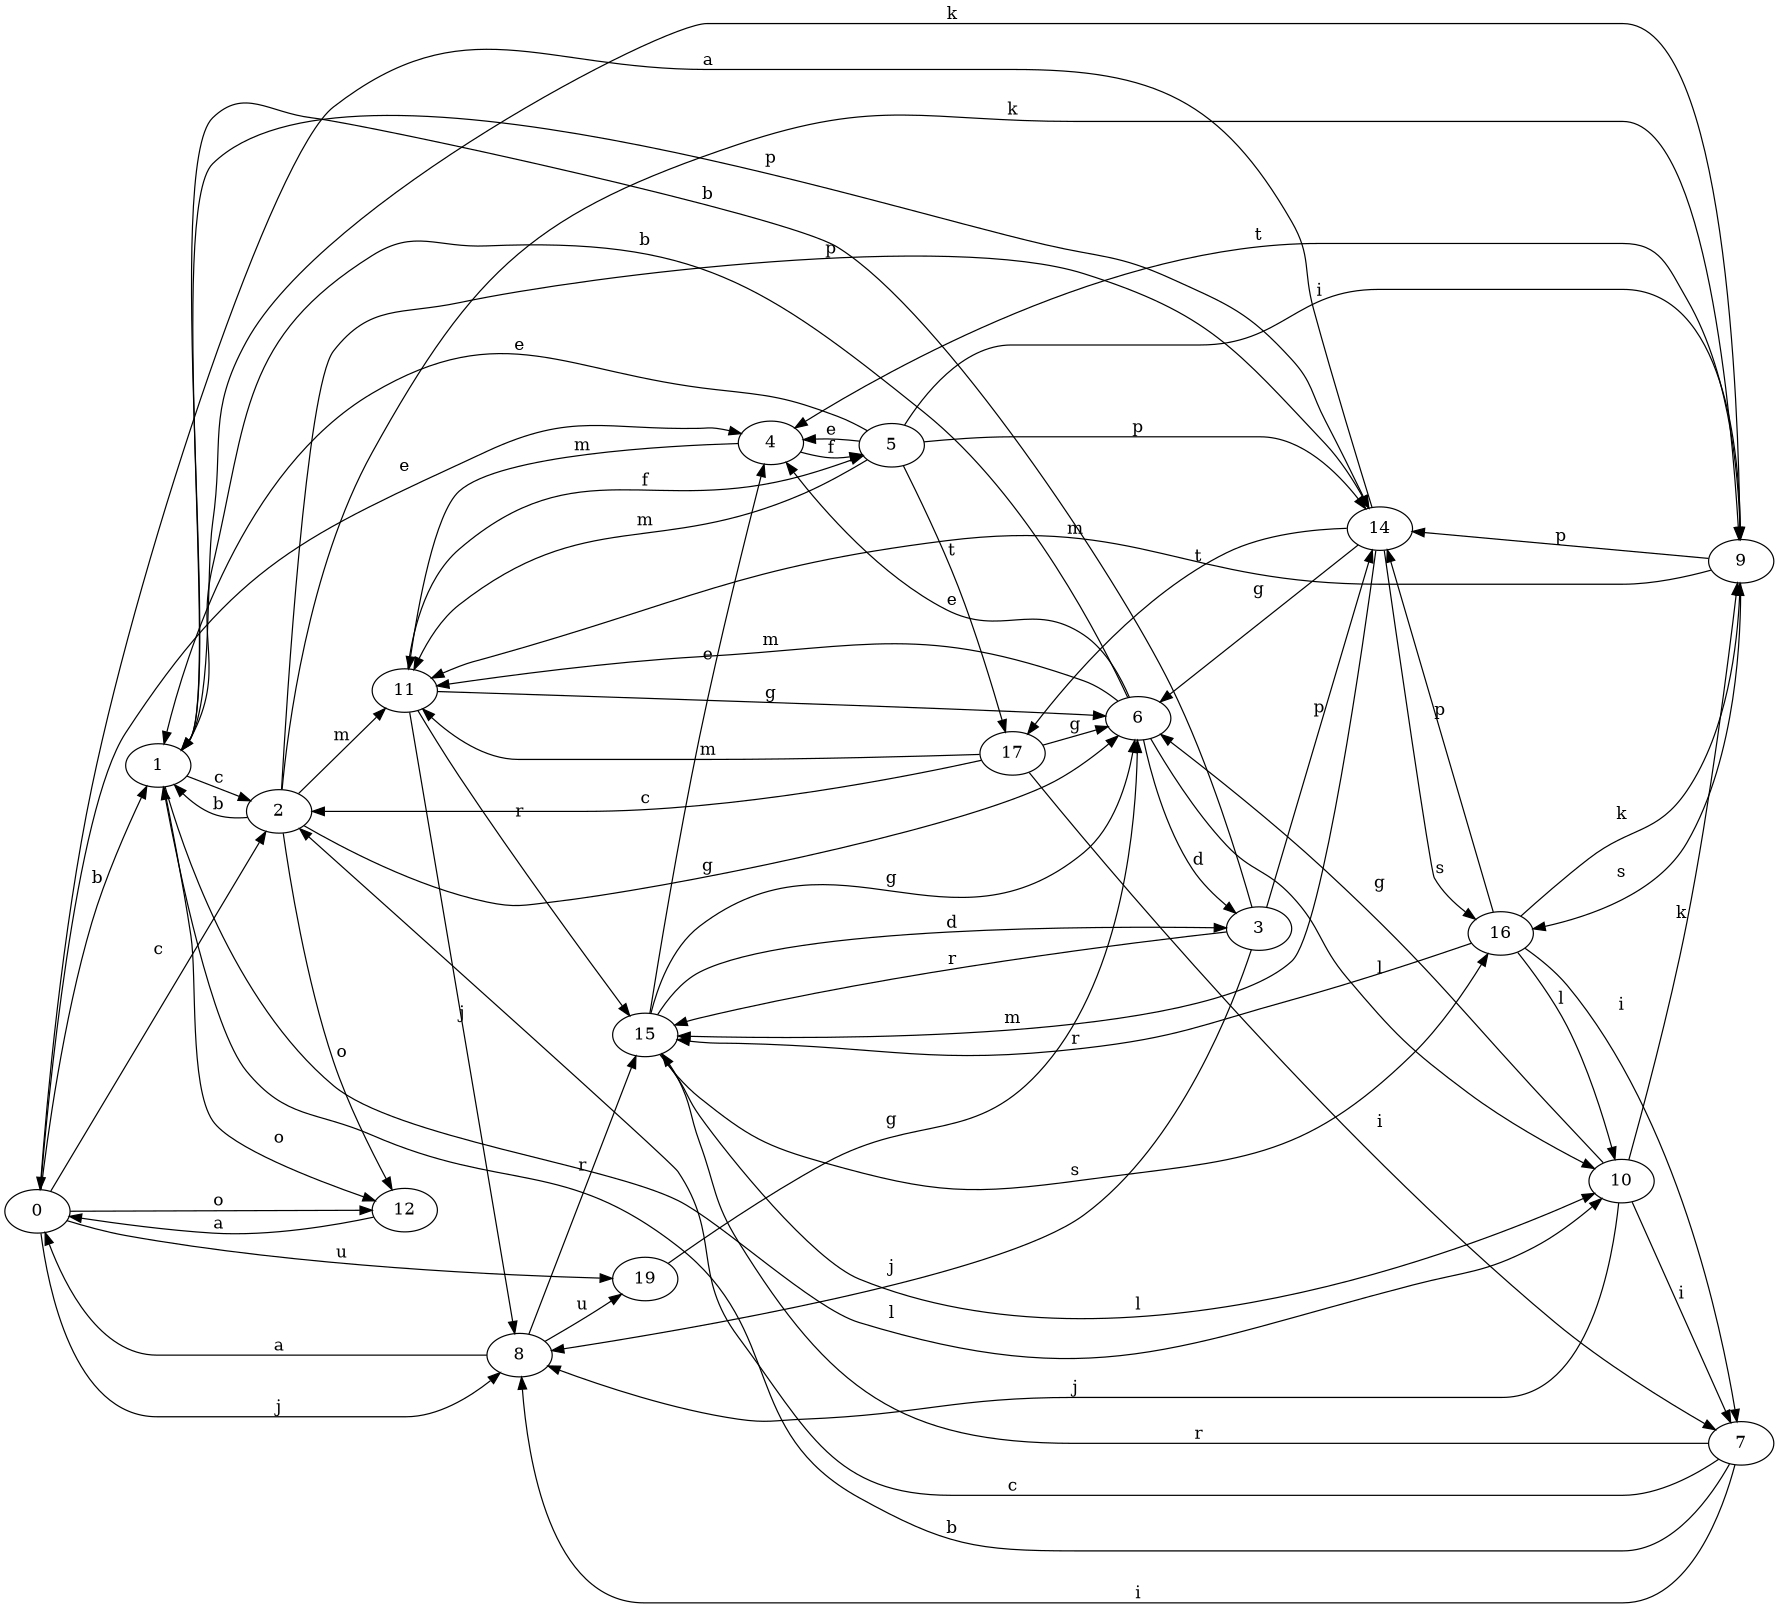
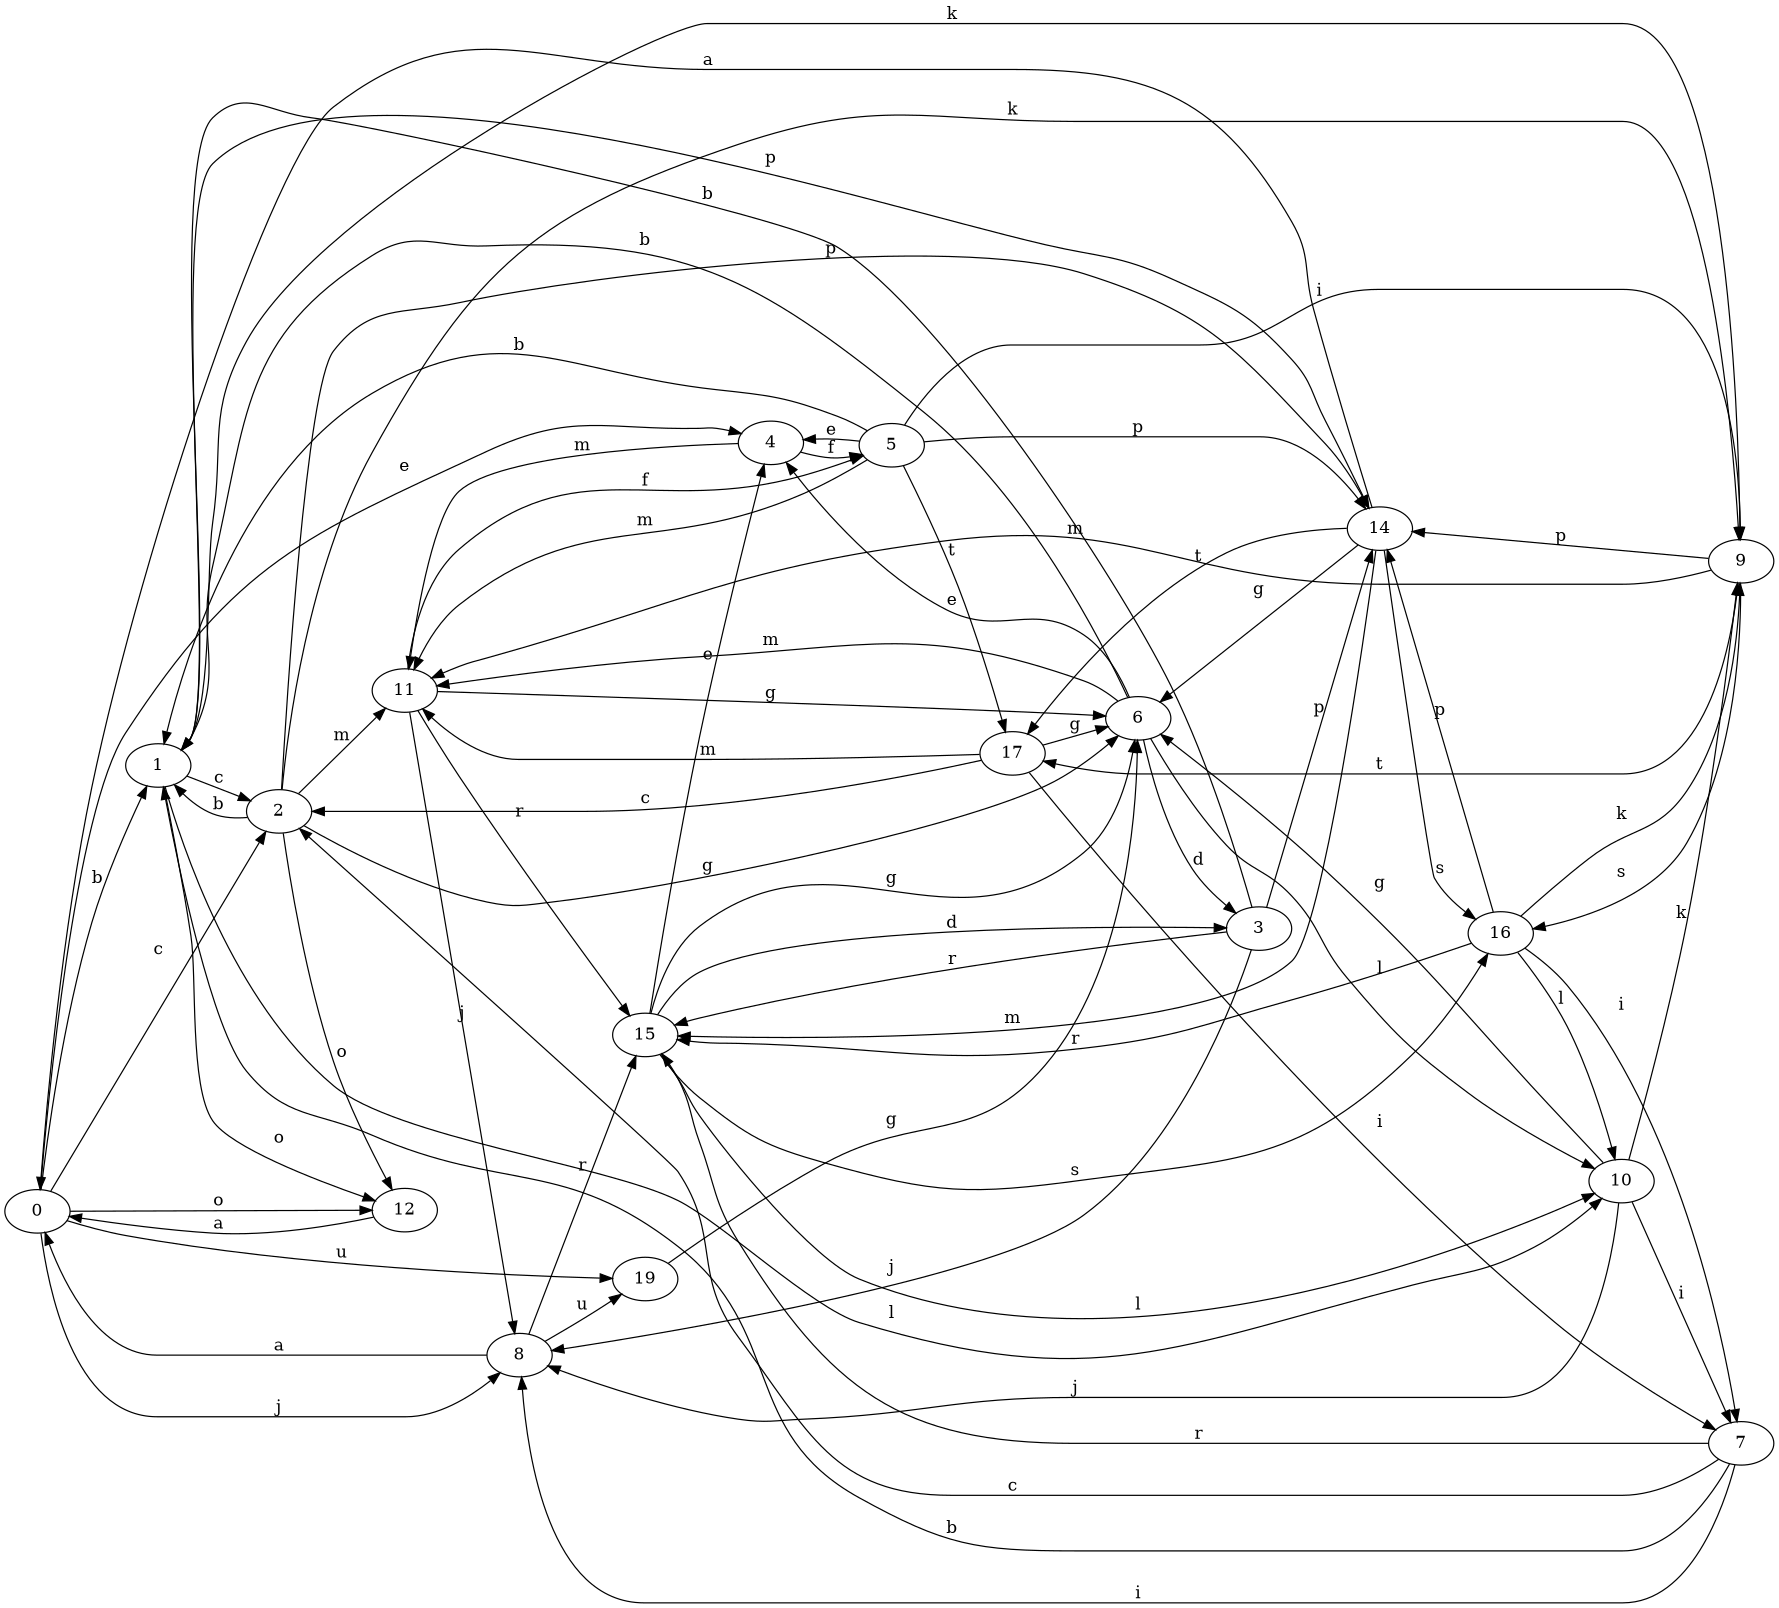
  strict digraph {
    rankdir=LR
    0
    1
    2
    4
    8
    12
    19
    9
    10
    14
    6
    11
    5
    15
    17
    16
    7
    3
    0 -> 1 [label=b]
    0 -> 2 [label=c]
    0 -> 4 [label=e]
    0 -> 8 [label=j]
    0 -> 12 [label=o]
    0 -> 19 [label=u]
    1 -> 2 [label=c]
    1 -> 12 [label=o]
    1 -> 9 [label=k]
    1 -> 10 [label=l]
    1 -> 14 [label=p]
    2 -> 1 [label=b]
    2 -> 12 [label=o]
    2 -> 9 [label=k]
    2 -> 14 [label=p]
    2 -> 6 [label=g]
    2 -> 11 [label=m]
    4 -> 11 [label=m]
    4 -> 5 [label=f]
    8 -> 0 [label=a]
    8 -> 19 [label=u]
    8 -> 15 [label=r]
    12 -> 0 [label=a]
    19 -> 6 [label=g]
    9 -> 14 [label=p]
    9 -> 11 [label=m]
-   9 -> 4 [label=t]
+   9 -> 17 [label=t]
    9 -> 16 [label=s]
    10 -> 8 [label=j]
    10 -> 9 [label=k]
    10 -> 6 [label=g]
    10 -> 7 [label=i]
    14 -> 0 [label=a]
    14 -> 6 [label=g]
    14 -> 15 [label=m]
    14 -> 17 [label=t]
    14 -> 16 [label=s]
    6 -> 1 [label=b]
    6 -> 4 [label=e]
    6 -> 10 [label=l]
    6 -> 11 [label=m]
    6 -> 3 [label=d]
    11 -> 8 [label=j]
    11 -> 6 [label=g]
    11 -> 5 [label=f]
    11 -> 15 [label=r]
-   5 -> 1 [label=e]
+   5 -> 1 [label=b]
    5 -> 4 [label=e]
    5 -> 9 [label=i]
    5 -> 14 [label=p]
    5 -> 11 [label=m]
    5 -> 17 [label=t]
    15 -> 4 [label=e]
    15 -> 10 [label=l]
    15 -> 6 [label=g]
    15 -> 16 [label=s]
    15 -> 3 [label=d]
    17 -> 2 [label=c]
    17 -> 6 [label=g]
    17 -> 11 [label=m]
    17 -> 7 [label=i]
    16 -> 9 [label=k]
    16 -> 10 [label=l]
    16 -> 14 [label=p]
    16 -> 15 [label=r]
    16 -> 7 [label=i]
    7 -> 1 [label=b]
    7 -> 2 [label=c]
    7 -> 8 [label=i]
    7 -> 15 [label=r]
    3 -> 1 [label=b]
    3 -> 8 [label=j]
    3 -> 14 [label=p]
    3 -> 15 [label=r]
  }
